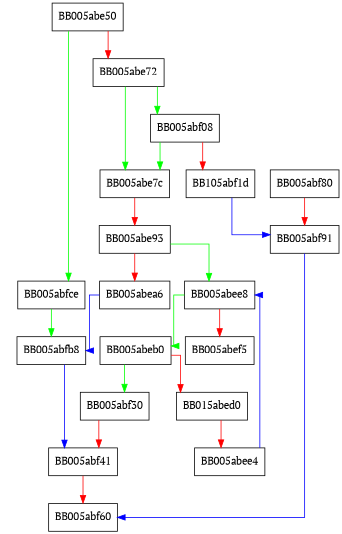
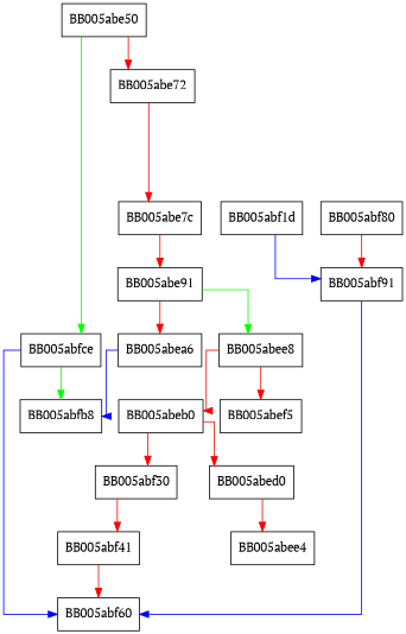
  digraph {
    fontname="PT Serif"
    splines=ortho
    node [fontname="PT Serif" shape=box]
    edge [color=red fontname="PT Serif"]
    BB005abe50
    BB005abfce
    BB005abe72
    BB005abf60
    BB005abfb8
-   BB005abf08
    BB005abe7c
-   BB005abf1d [label=BB105abf1d]
-   BB005abe93
+   BB005abf1d
+   BB005abe93 [label=BB005abe91]
    BB005abf91
    BB005abf41
    BB005abee8
    BB005abea6
    BB005abeb0
    BB005abef5
    BB005abf30
-   BB005abed0 [label=BB015abed0]
+   BB005abed0
    BB005abee4
    BB005abf80
    BB005abe50 -> BB005abfce [color=green]
    BB005abe50 -> BB005abe72
+   BB005abfce -> BB005abf60 [color=blue]
    BB005abfce -> BB005abfb8 [color=green]
-   BB005abe72 -> BB005abf08 [color=green]
-   BB005abe72 -> BB005abe7c [color=green]
-   BB005abfb8 -> BB005abf41 [color=blue]
-   BB005abf08 -> BB005abe7c [color=green]
-   BB005abf08 -> BB005abf1d
+   BB005abe72 -> BB005abe7c
    BB005abe7c -> BB005abe93
    BB005abf1d -> BB005abf91 [color=blue]
    BB005abe93 -> BB005abee8 [color=green]
    BB005abe93 -> BB005abea6
    BB005abf91 -> BB005abf60 [color=blue]
    BB005abf41 -> BB005abf60
-   BB005abee8 -> BB005abeb0 [color=green]
+   BB005abee8 -> BB005abeb0
    BB005abee8 -> BB005abef5
    BB005abea6 -> BB005abfb8 [color=blue]
-   BB005abeb0 -> BB005abf30 [color=green]
+   BB005abeb0 -> BB005abf30
    BB005abeb0 -> BB005abed0
    BB005abf30 -> BB005abf41
    BB005abed0 -> BB005abee4
-   BB005abee4 -> BB005abee8 [color=blue]
    BB005abf80 -> BB005abf91
  }
